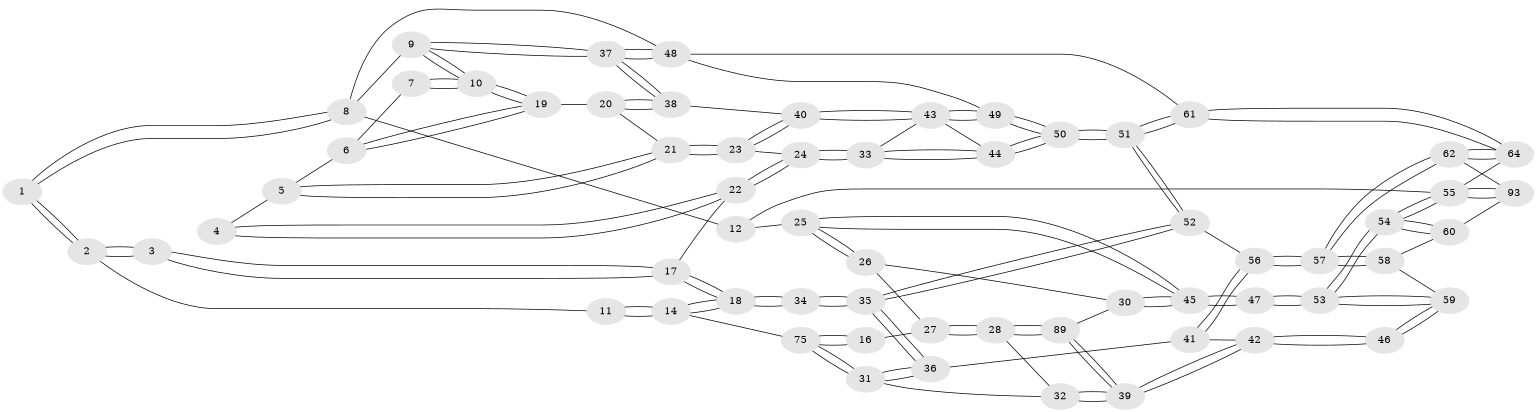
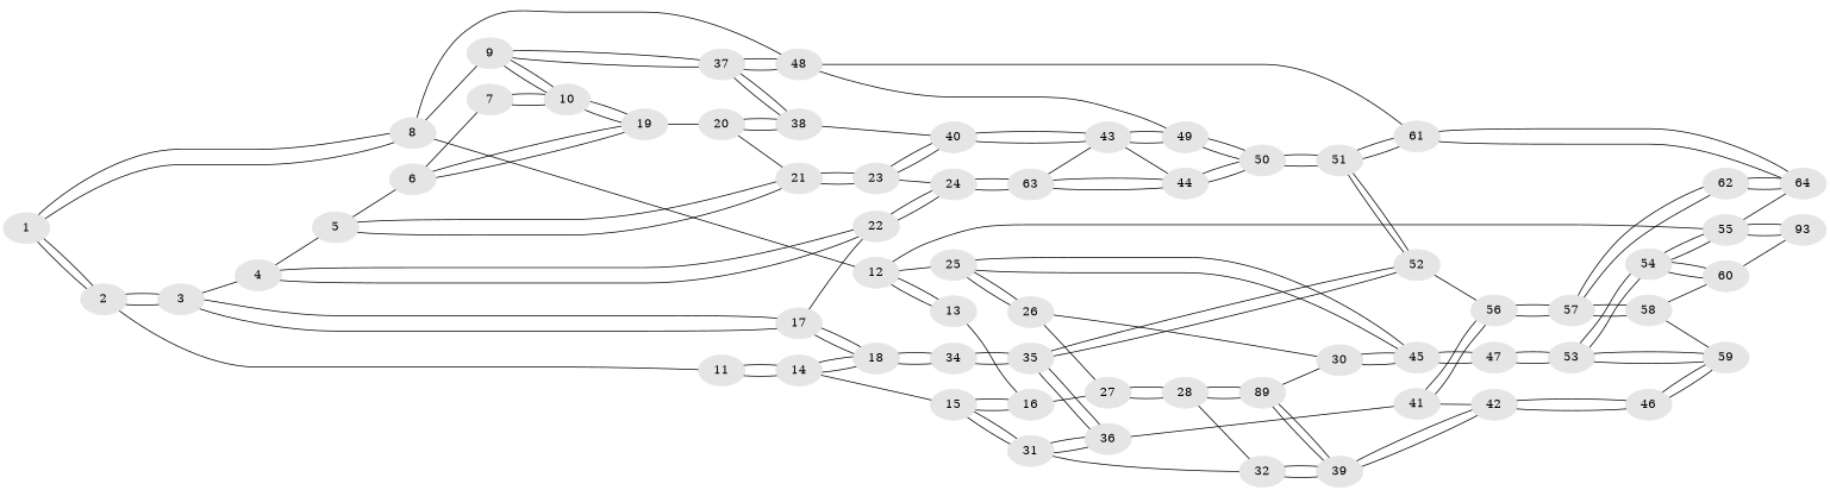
  graph {
    rankdir=LR
    node [color=gray90 style=filled]
    1
    2
    8
    3
    11
    9
    12
    48
    4
    17
    14
    5
    22
    18
    6
    21
    24
    7
    19
    23
    10
    20
    37
+   13
    25
    55
    49
    61
    38
-   15 [label=75]
+   15
    16
    26
    45
    n34 [label=93]
    64
    27
    31
    34
    32
    36
    28
    35
    40
-   33
+   33 [label=63]
    43
    44
    30
    47
    n49 [label=89]
    39
    42
    41
    50
    52
    56
    46
    57
    59
    51
    53
    54
    60
    58
    62
    1 -- 2
    1 -- 2
    1 -- 8
    1 -- 8
    2 -- 3
    2 -- 3
    2 -- 11
    8 -- 9
    8 -- 12
    8 -- 48
+   3 -- 4
    3 -- 17
    3 -- 17
    11 -- 14
    11 -- 14
    9 -- 10
    9 -- 10
    9 -- 37
    9 -- 37
+   12 -- 13
+   12 -- 13
    12 -- 25
    12 -- 55
    48 -- 49
    48 -- 61
    4 -- 5
    4 -- 22
    4 -- 22
    17 -- 22
    17 -- 18
    17 -- 18
    14 -- 18
    14 -- 18
    14 -- 15
    5 -- 6
    5 -- 21
    5 -- 21
    22 -- 24
    22 -- 24
    18 -- 34
    18 -- 34
    6 -- 7
    6 -- 19
    6 -- 19
    21 -- 23
    21 -- 23
    24 -- 33
    24 -- 33
    7 -- 10
    7 -- 10
    19 -- 20
    23 -- 24
    23 -- 40
    23 -- 40
    10 -- 19
    10 -- 19
    20 -- 21
    20 -- 38
    20 -- 38
    37 -- 48
    37 -- 48
    37 -- 38
    37 -- 38
+   13 -- 16
    25 -- 26
    25 -- 26
    25 -- 45
    25 -- 45
    55 -- n34
    55 -- n34
    55 -- 64
    49 -- 50
    49 -- 50
    61 -- 64
    61 -- 64
    38 -- 40
    15 -- 16
    15 -- 16
    15 -- 31
    15 -- 31
    16 -- 27
    26 -- 27
    26 -- 30
    45 -- 47
    45 -- 47
    27 -- 28
    27 -- 28
    31 -- 32
    31 -- 36
    31 -- 36
    34 -- 35
    34 -- 35
    32 -- 39
    32 -- 39
    36 -- 41
    28 -- 32
    28 -- n49
    28 -- n49
    35 -- 36
    35 -- 36
    35 -- 52
    35 -- 52
    40 -- 43
    40 -- 43
    33 -- 43
    33 -- 44
    33 -- 44
    43 -- 49
    43 -- 49
    43 -- 44
    44 -- 50
    44 -- 50
    30 -- 45
    30 -- 45
    47 -- 53
    47 -- 53
    n49 -- 30
    n49 -- 39
    n49 -- 39
    39 -- 42
    39 -- 42
    42 -- 46
    42 -- 46
    41 -- 42
    41 -- 56
    41 -- 56
    50 -- 51
    50 -- 51
    52 -- 56
    56 -- 57
    56 -- 57
    46 -- 59
    46 -- 59
    57 -- 58
    57 -- 58
    57 -- 62
    57 -- 62
    51 -- 61
    51 -- 61
    51 -- 52
    51 -- 52
    53 -- 59
    53 -- 59
    53 -- 54
    53 -- 54
    54 -- 55
    54 -- 55
    54 -- 60
    54 -- 60
    60 -- n34
    58 -- 59
    58 -- 60
-   62 -- n34
    62 -- 64
    62 -- 64
  }
